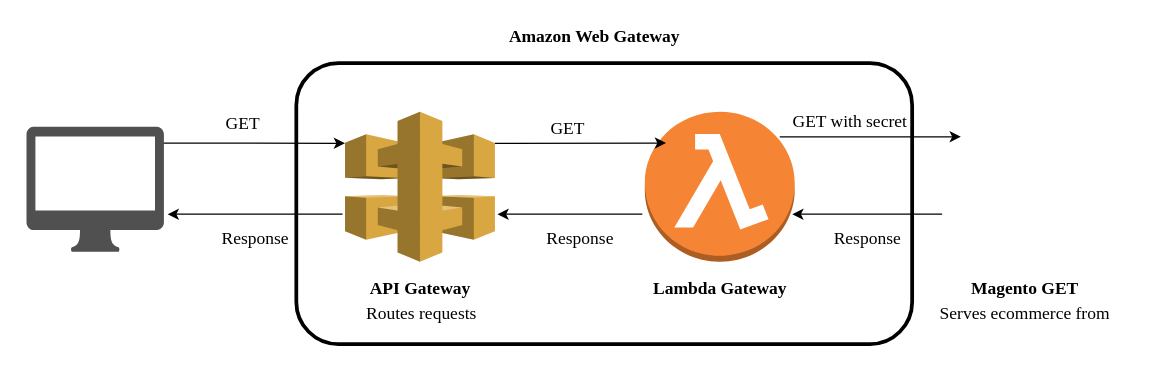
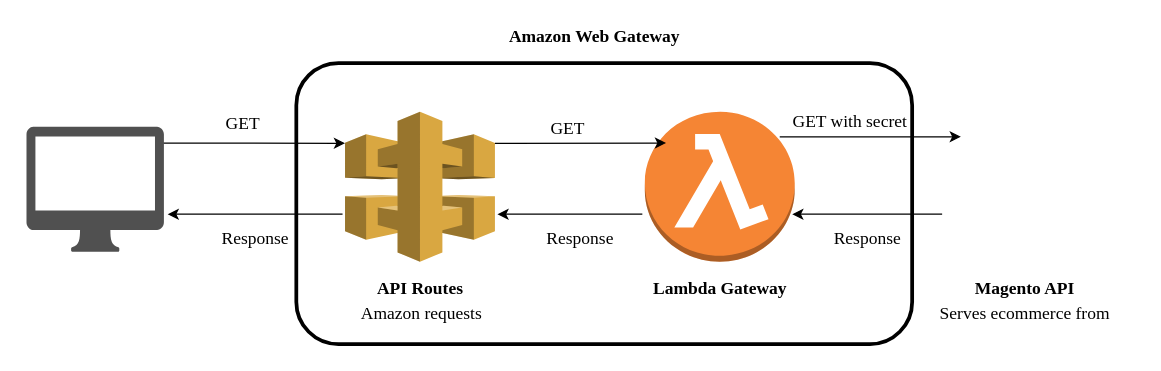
  <mxCell id="0" />
  <mxCell id="1" parent="0" />
  <mxCell id="2" value="" style="rounded=1;whiteSpace=wrap;html=1;fillColor=none;strokeWidth=3;fontFamily=Work Sans;fontSize=14;" parent="1" vertex="1"><mxGeometry x="236.5" y="50" width="493" height="225" as="geometry" /></mxCell>
  <mxCell id="3" value="" style="outlineConnect=0;dashed=0;verticalLabelPosition=bottom;verticalAlign=top;align=center;html=1;shape=mxgraph.aws3.lambda_function;fillColor=#F58534;gradientColor=none;fontFamily=Work Sans;fontSize=14;" parent="1" vertex="1"><mxGeometry x="515.5" y="89" width="120" height="120" as="geometry" /></mxCell>
  <mxCell id="4" value="" style="shape=image;html=1;verticalAlign=top;verticalLabelPosition=bottom;labelBackgroundColor=#ffffff;imageAspect=0;aspect=fixed;image=https://cdn4.iconfinder.com/data/icons/logos-3/800/magento-128.png;fontFamily=Work Sans;fontSize=14;" parent="1" vertex="1"><mxGeometry x="757.5" y="89" width="124" height="124" as="geometry" /></mxCell>
  <mxCell id="5" value="" style="outlineConnect=0;dashed=0;verticalLabelPosition=bottom;verticalAlign=top;align=center;html=1;shape=mxgraph.aws3.api_gateway;fillColor=#D9A741;gradientColor=none;fontFamily=Work Sans;fontSize=14;" parent="1" vertex="1"><mxGeometry x="275.5" y="89" width="120" height="120" as="geometry" /></mxCell>
  <mxCell id="6" value="" style="endArrow=classic;html=1;exitX=0.92;exitY=0.142;exitDx=0;exitDy=0;exitPerimeter=0;entryX=0;entryY=0.21;entryDx=0;entryDy=0;entryPerimeter=0;fontFamily=Work Sans;fontSize=14;" parent="1" target="5" edge="1"><mxGeometry width="50" height="50" relative="1" as="geometry"><mxPoint x="123.5" y="114" as="sourcePoint" /><mxPoint x="233.5" y="261" as="targetPoint" /></mxGeometry></mxCell>
  <mxCell id="7" value="" style="endArrow=classic;html=1;exitX=1;exitY=0.21;exitDx=0;exitDy=0;exitPerimeter=0;fontFamily=Work Sans;fontSize=14;" parent="1" source="5" edge="1"><mxGeometry width="50" height="50" relative="1" as="geometry"><mxPoint x="-16.5" y="281" as="sourcePoint" /><mxPoint x="532.5" y="114" as="targetPoint" /></mxGeometry></mxCell>
  <mxCell id="8" value="GET" style="text;html=1;strokeColor=none;fillColor=none;align=center;verticalAlign=middle;whiteSpace=wrap;rounded=0;fontFamily=Work Sans;fontSize=14;" parent="1" vertex="1"><mxGeometry x="173.5" y="89" width="40" height="20" as="geometry" /></mxCell>
  <mxCell id="9" value="GET" style="text;html=1;strokeColor=none;fillColor=none;align=center;verticalAlign=middle;whiteSpace=wrap;rounded=0;fontFamily=Work Sans;fontSize=14;" parent="1" vertex="1"><mxGeometry x="433.5" y="93" width="40" height="20" as="geometry" /></mxCell>
- <mxCell id="10" value="API Gateway" style="text;html=1;strokeColor=none;fillColor=none;align=center;verticalAlign=middle;whiteSpace=wrap;rounded=0;fontStyle=1;fontFamily=Work Sans;fontSize=14;" parent="1" vertex="1"><mxGeometry x="290.5" y="221" width="90" height="20" as="geometry" /></mxCell>
+ <mxCell id="10" value="API Routes" style="text;html=1;strokeColor=none;fillColor=none;align=center;verticalAlign=middle;whiteSpace=wrap;rounded=0;fontStyle=1;fontFamily=Work Sans;fontSize=14;" parent="1" vertex="1"><mxGeometry x="290.5" y="221" width="90" height="20" as="geometry" /></mxCell>
  <mxCell id="11" value="Lambda Gateway" style="text;html=1;strokeColor=none;fillColor=none;align=center;verticalAlign=middle;whiteSpace=wrap;rounded=0;fontStyle=1;fontFamily=Work Sans;fontSize=14;" parent="1" vertex="1"><mxGeometry x="507" y="221" width="138" height="20" as="geometry" /></mxCell>
- <mxCell id="12" value="Routes requests" style="text;html=1;strokeColor=none;fillColor=none;align=center;verticalAlign=middle;whiteSpace=wrap;rounded=0;fontFamily=Work Sans;fontSize=14;" parent="1" vertex="1"><mxGeometry x="277.5" y="241" width="118" height="20" as="geometry" /></mxCell>
- <mxCell id="13" value="Magento GET" style="text;html=1;strokeColor=none;fillColor=none;align=center;verticalAlign=middle;whiteSpace=wrap;rounded=0;fontStyle=1;fontFamily=Work Sans;fontSize=14;" parent="1" vertex="1"><mxGeometry x="771.5" y="221" width="96" height="20" as="geometry" /></mxCell>
+ <mxCell id="12" value="Amazon requests" style="text;html=1;strokeColor=none;fillColor=none;align=center;verticalAlign=middle;whiteSpace=wrap;rounded=0;fontFamily=Work Sans;fontSize=14;" parent="1" vertex="1"><mxGeometry x="277.5" y="241" width="118" height="20" as="geometry" /></mxCell>
+ <mxCell id="13" value="Magento API" style="text;html=1;strokeColor=none;fillColor=none;align=center;verticalAlign=middle;whiteSpace=wrap;rounded=0;fontStyle=1;fontFamily=Work Sans;fontSize=14;" parent="1" vertex="1"><mxGeometry x="771.5" y="221" width="96" height="20" as="geometry" /></mxCell>
  <mxCell id="14" value="Response" style="text;html=1;strokeColor=none;fillColor=none;align=center;verticalAlign=middle;whiteSpace=wrap;rounded=0;fontFamily=Work Sans;fontSize=14;" parent="1" vertex="1"><mxGeometry x="673.5" y="181" width="40" height="20" as="geometry" /></mxCell>
  <mxCell id="15" value="" style="endArrow=classic;html=1;fontFamily=Work Sans;fontSize=14;" parent="1" edge="1"><mxGeometry width="50" height="50" relative="1" as="geometry"><mxPoint x="623.5" y="109" as="sourcePoint" /><mxPoint x="768.5" y="109" as="targetPoint" /></mxGeometry></mxCell>
  <mxCell id="16" value="GET with secret" style="text;html=1;strokeColor=none;fillColor=none;align=center;verticalAlign=middle;whiteSpace=wrap;rounded=0;fontFamily=Work Sans;fontSize=14;" parent="1" vertex="1"><mxGeometry x="624.5" y="88" width="110" height="20" as="geometry" /></mxCell>
  <mxCell id="17" value="" style="endArrow=classic;html=1;fontFamily=Work Sans;fontSize=14;" parent="1" edge="1"><mxGeometry width="50" height="50" relative="1" as="geometry"><mxPoint x="753.5" y="171" as="sourcePoint" /><mxPoint x="633.5" y="171" as="targetPoint" /></mxGeometry></mxCell>
  <mxCell id="18" value="" style="endArrow=classic;html=1;fontFamily=Work Sans;fontSize=14;" parent="1" edge="1"><mxGeometry width="50" height="50" relative="1" as="geometry"><mxPoint x="513.5" y="171" as="sourcePoint" /><mxPoint x="397.5" y="171" as="targetPoint" /><Array as="points"><mxPoint x="463.5" y="171" /></Array></mxGeometry></mxCell>
  <mxCell id="19" value="" style="endArrow=classic;html=1;fontFamily=Work Sans;fontSize=14;" parent="1" edge="1"><mxGeometry width="50" height="50" relative="1" as="geometry"><mxPoint x="273.5" y="171" as="sourcePoint" /><mxPoint x="133.5" y="171" as="targetPoint" /></mxGeometry></mxCell>
  <mxCell id="20" value="Response" style="text;html=1;strokeColor=none;fillColor=none;align=center;verticalAlign=middle;whiteSpace=wrap;rounded=0;fontFamily=Work Sans;fontSize=14;" parent="1" vertex="1"><mxGeometry x="443.5" y="181" width="40" height="20" as="geometry" /></mxCell>
  <mxCell id="21" value="Response" style="text;html=1;strokeColor=none;fillColor=none;align=center;verticalAlign=middle;whiteSpace=wrap;rounded=0;fontFamily=Work Sans;fontSize=14;" parent="1" vertex="1"><mxGeometry x="183.5" y="181" width="40" height="20" as="geometry" /></mxCell>
  <mxCell id="22" value="Serves ecommerce from" style="text;html=1;strokeColor=none;fillColor=none;align=center;verticalAlign=middle;whiteSpace=wrap;rounded=0;fontFamily=Work Sans;fontSize=14;" parent="1" vertex="1"><mxGeometry x="732.5" y="241" width="174" height="20" as="geometry" /></mxCell>
  <mxCell id="23" value="" style="shadow=0;dashed=0;html=1;strokeColor=none;fillColor=#505050;labelPosition=center;verticalLabelPosition=bottom;verticalAlign=top;outlineConnect=0;align=center;shape=mxgraph.office.devices.mac_client;fontFamily=Work Sans;fontSize=14;" parent="1" vertex="1"><mxGeometry x="20.5" y="101" width="110" height="100" as="geometry" /></mxCell>
  <mxCell id="24" value="&lt;b style=&quot;font-size: 14px;&quot;&gt;Amazon Web Gateway&lt;/b&gt;" style="text;html=1;strokeColor=none;fillColor=none;align=center;verticalAlign=middle;whiteSpace=wrap;rounded=0;fontFamily=Work Sans;fontSize=14;" parent="1" vertex="1"><mxGeometry x="372" y="20" width="207" height="20" as="geometry" /></mxCell>
